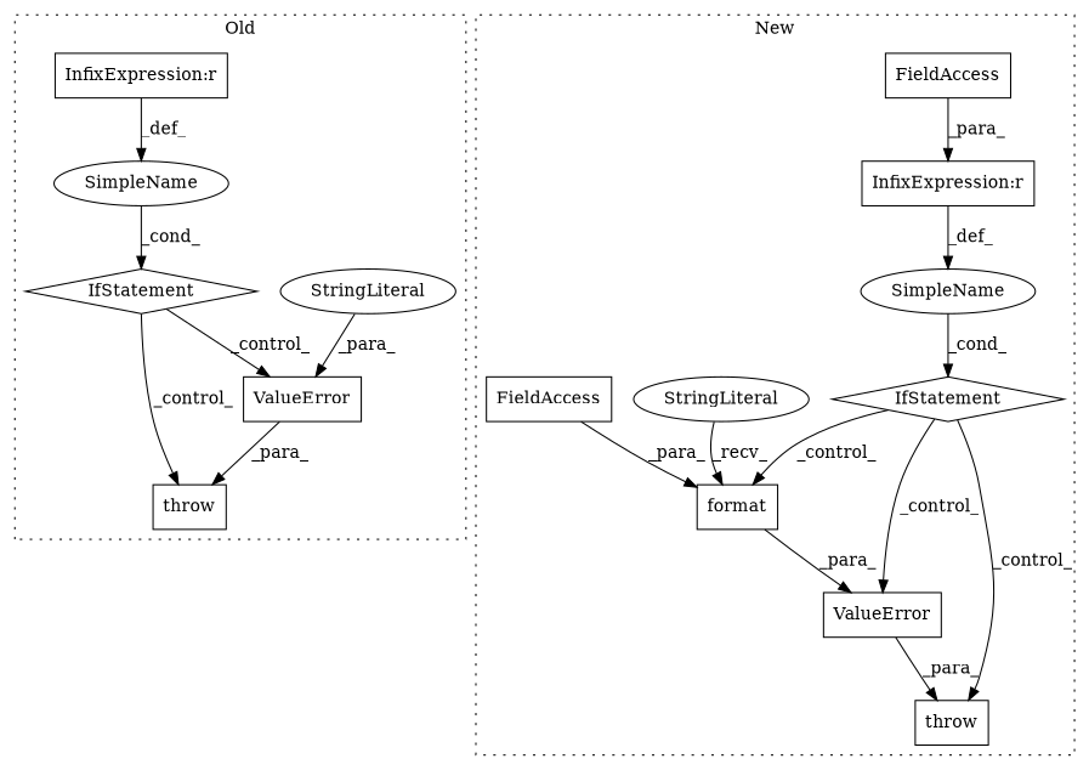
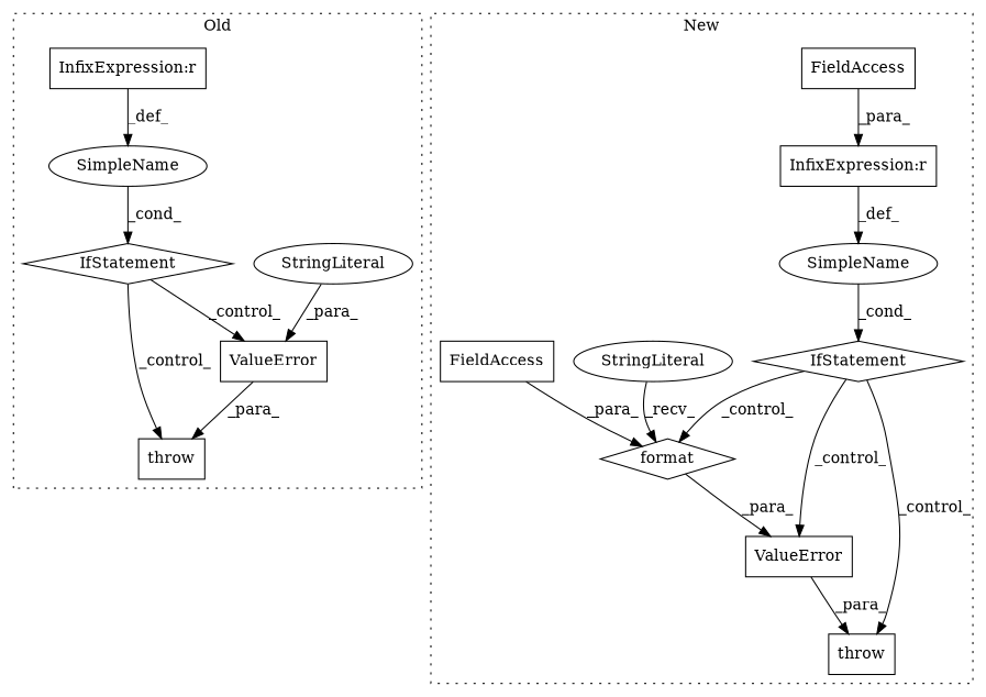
  digraph {
    node [a=32 shape=box]
    n1 [l="11,1" label=ValueError s="790,865"]
    n2 [a=53 l=6 label=throw s=784]
    n3 [a=45 l=64 label=StringLiteral s=801 shape=ellipse]
    n4 [a=42 label=SimpleName shape=ellipse]
    n5 [a=25 l="4,2" label=IfStatement s="706,735" shape=diamond]
    n6 [a=27 l=4 label="InfixExpression:r" s=727]
-   n7 [l="7,1" label=format s="1199,1253"]
+   n7 [l="7,1" label=format s="1199,1253" shape=diamond]
    n8 [a=45 l=70 label=StringLiteral s=1128 shape=ellipse]
    n9 [a=53 l=6 label=throw s=1111]
    n10 [l="11,1" label=ValueError s="1117,1254"]
    n11 [a=22 l=20 label=FieldAccess s=1206]
    n12 [a=42 label=SimpleName shape=ellipse]
    n13 [a=25 l="4,2" label=IfStatement s="1045,1099" shape=diamond]
    n14 [a=27 l=4 label="InfixExpression:r" s=1069]
    n15 [a=22 l=20 label=FieldAccess s=1049]
    subgraph cluster_1 {
      label=Old
      style=dotted
      n1
      n2
      n3
      n4
      n5
      n6
    }
    subgraph cluster_2 {
      label=New
      style=dotted
      n7
      n8
      n9
      n10
      n11
      n12
      n13
      n14
      n15
    }
    n1 -> n2 [label=_para_]
    n3 -> n1 [label=_para_]
    n4 -> n5 [label=_cond_]
    n5 -> n1 [label=_control_]
    n5 -> n2 [label=_control_]
    n6 -> n4 [label=_def_]
    n7 -> n10 [label=_para_]
    n8 -> n7 [label=_recv_]
    n10 -> n9 [label=_para_]
    n11 -> n7 [label=_para_]
    n12 -> n13 [label=_cond_]
    n13 -> n7 [label=_control_]
    n13 -> n9 [label=_control_]
    n13 -> n10 [label=_control_]
    n14 -> n12 [label=_def_]
    n15 -> n14 [label=_para_]
  }
